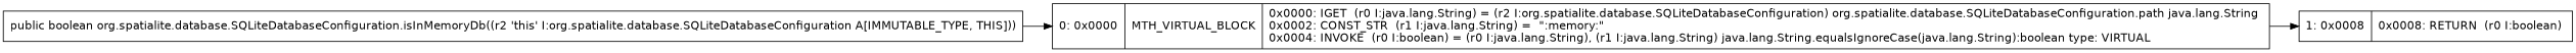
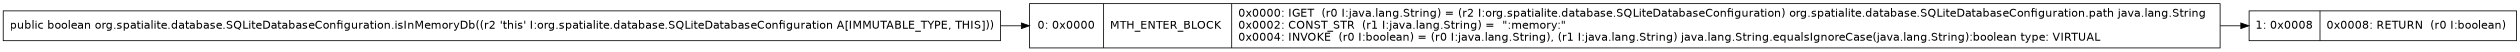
  digraph {
    rankdir=LR
    fontname="DejaVu Sans"
    node [shape=record fontname="DejaVu Sans"]
    edge [fontname="DejaVu Sans"]
-   n1 [label="{0\:\ 0x0000|MTH_VIRTUAL_BLOCK\l|0x0000: IGET  (r0 I:java.lang.String) = (r2 I:org.spatialite.database.SQLiteDatabaseConfiguration) org.spatialite.database.SQLiteDatabaseConfiguration.path java.lang.String \l0x0002: CONST_STR  (r1 I:java.lang.String) =  \":memory:\" \l0x0004: INVOKE  (r0 I:boolean) = (r0 I:java.lang.String), (r1 I:java.lang.String) java.lang.String.equalsIgnoreCase(java.lang.String):boolean type: VIRTUAL \l}"]
+   n1 [label="{0\:\ 0x0000|MTH_ENTER_BLOCK\l|0x0000: IGET  (r0 I:java.lang.String) = (r2 I:org.spatialite.database.SQLiteDatabaseConfiguration) org.spatialite.database.SQLiteDatabaseConfiguration.path java.lang.String \l0x0002: CONST_STR  (r1 I:java.lang.String) =  \":memory:\" \l0x0004: INVOKE  (r0 I:boolean) = (r0 I:java.lang.String), (r1 I:java.lang.String) java.lang.String.equalsIgnoreCase(java.lang.String):boolean type: VIRTUAL \l}"]
    n2 [label="{1\:\ 0x0008|0x0008: RETURN  (r0 I:boolean) \l}"]
    n3 [label="{public boolean org.spatialite.database.SQLiteDatabaseConfiguration.isInMemoryDb((r2 'this' I:org.spatialite.database.SQLiteDatabaseConfiguration A[IMMUTABLE_TYPE, THIS])) }"]
    n1 -> n2
    n3 -> n1
  }
